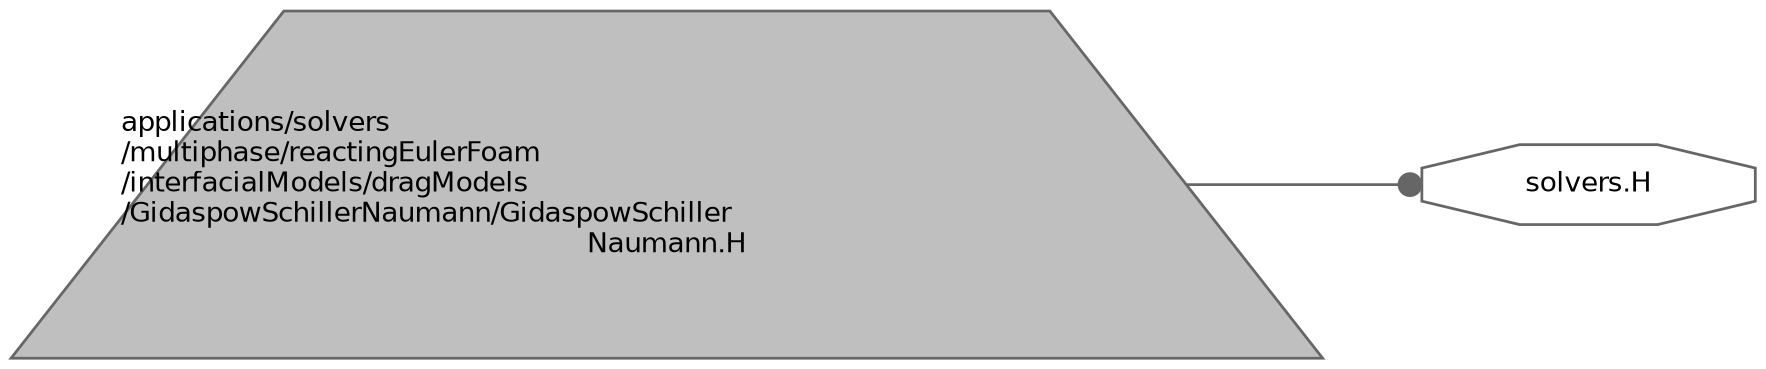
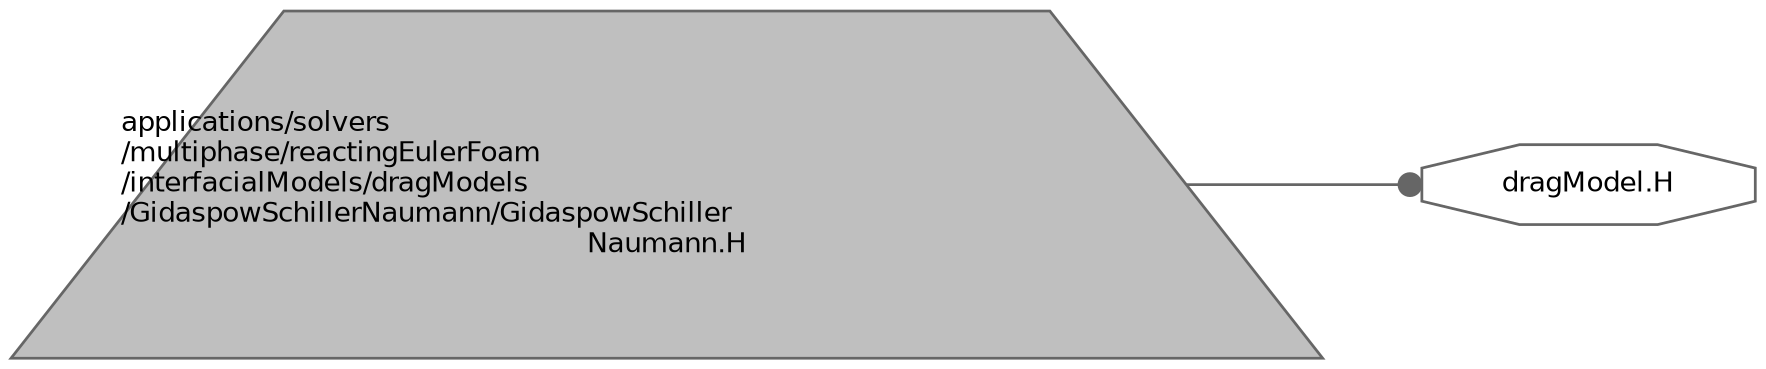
  digraph {
    rankdir=LR
    node [color=gray40 fontname=Helvetica fontsize=10]
    n1 [fillcolor=grey75 fontcolor=black height=0.2 label="applications/solvers\l/multiphase/reactingEulerFoam\l/interfacialModels/dragModels\l/GidaspowSchillerNaumann/GidaspowSchiller\lNaumann.H" shape=trapezium style=filled width=0.4]
-   n2 [height=0.2 label="solvers.H" shape=octagon width=0.4]
+   n2 [height=0.2 label="dragModel.H" shape=octagon width=0.4]
    n1 -> n2 [color=gray40 fontname=Helvetica fontsize=10 labelfontname=Helvetica labelfontsize=10 style=solid arrowhead=dot]
  }
